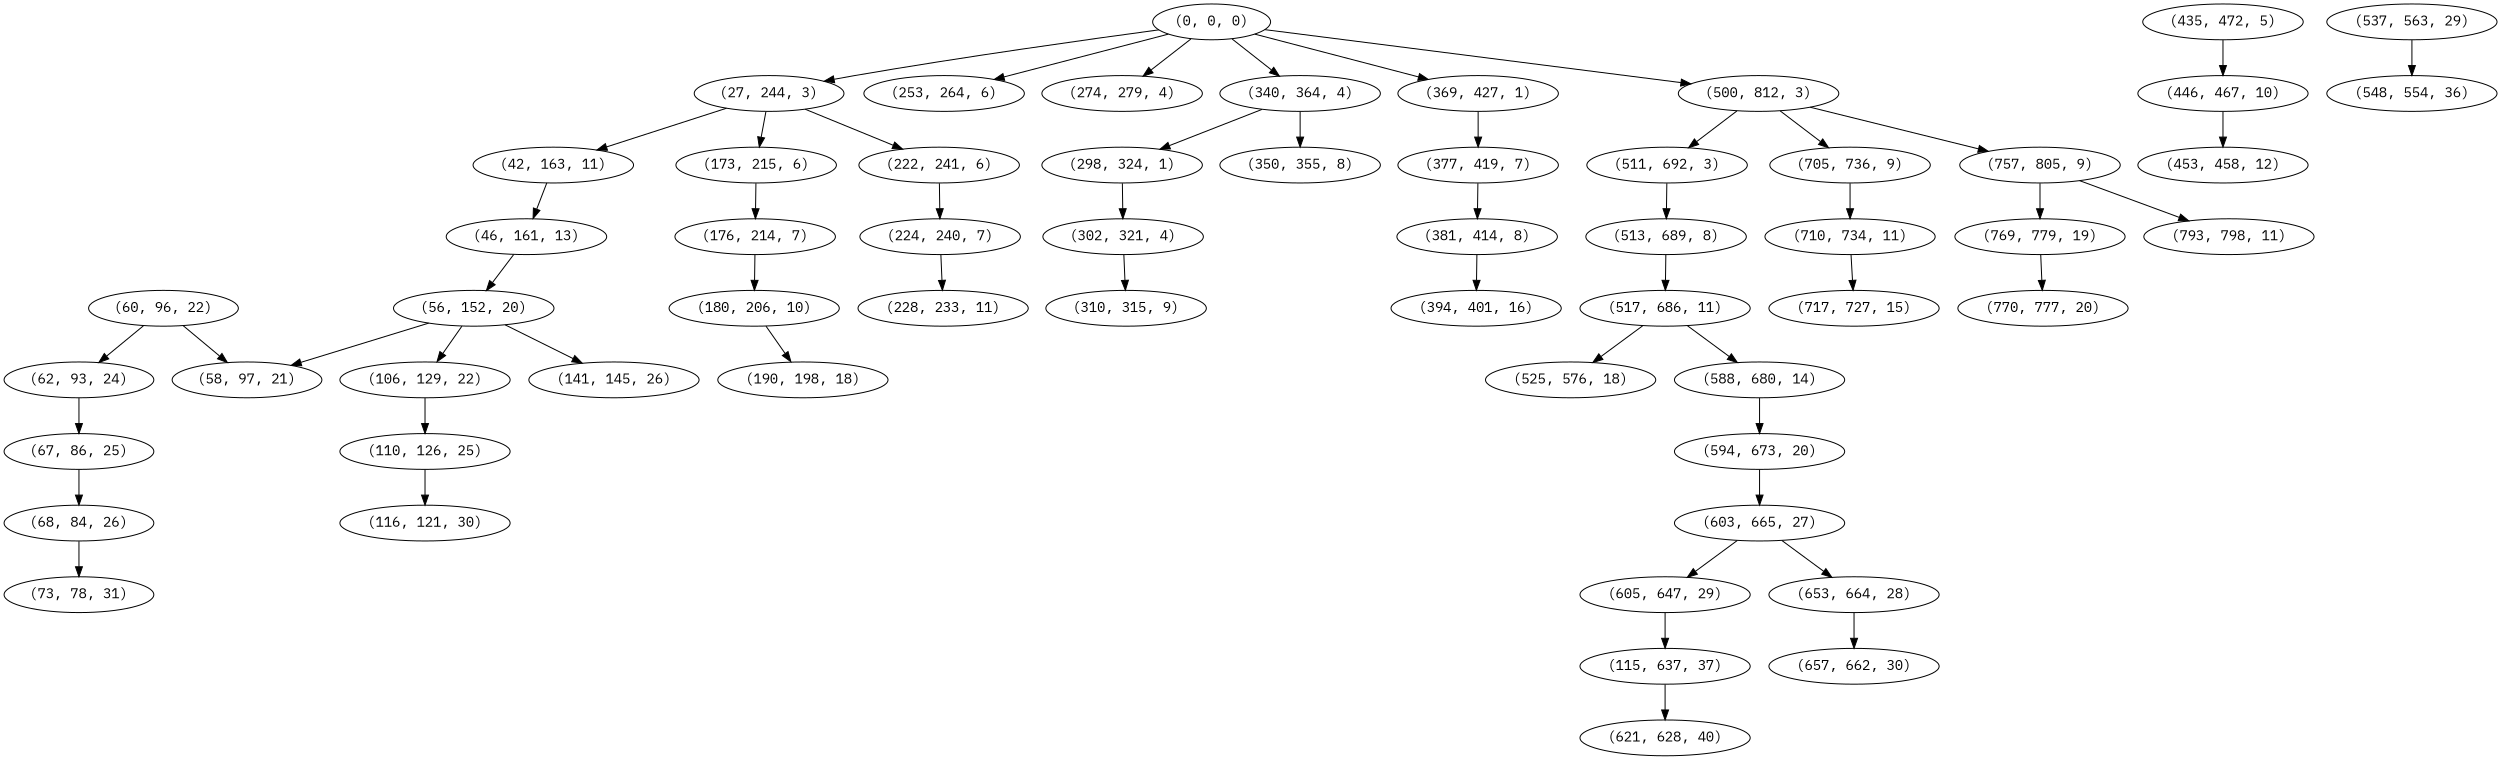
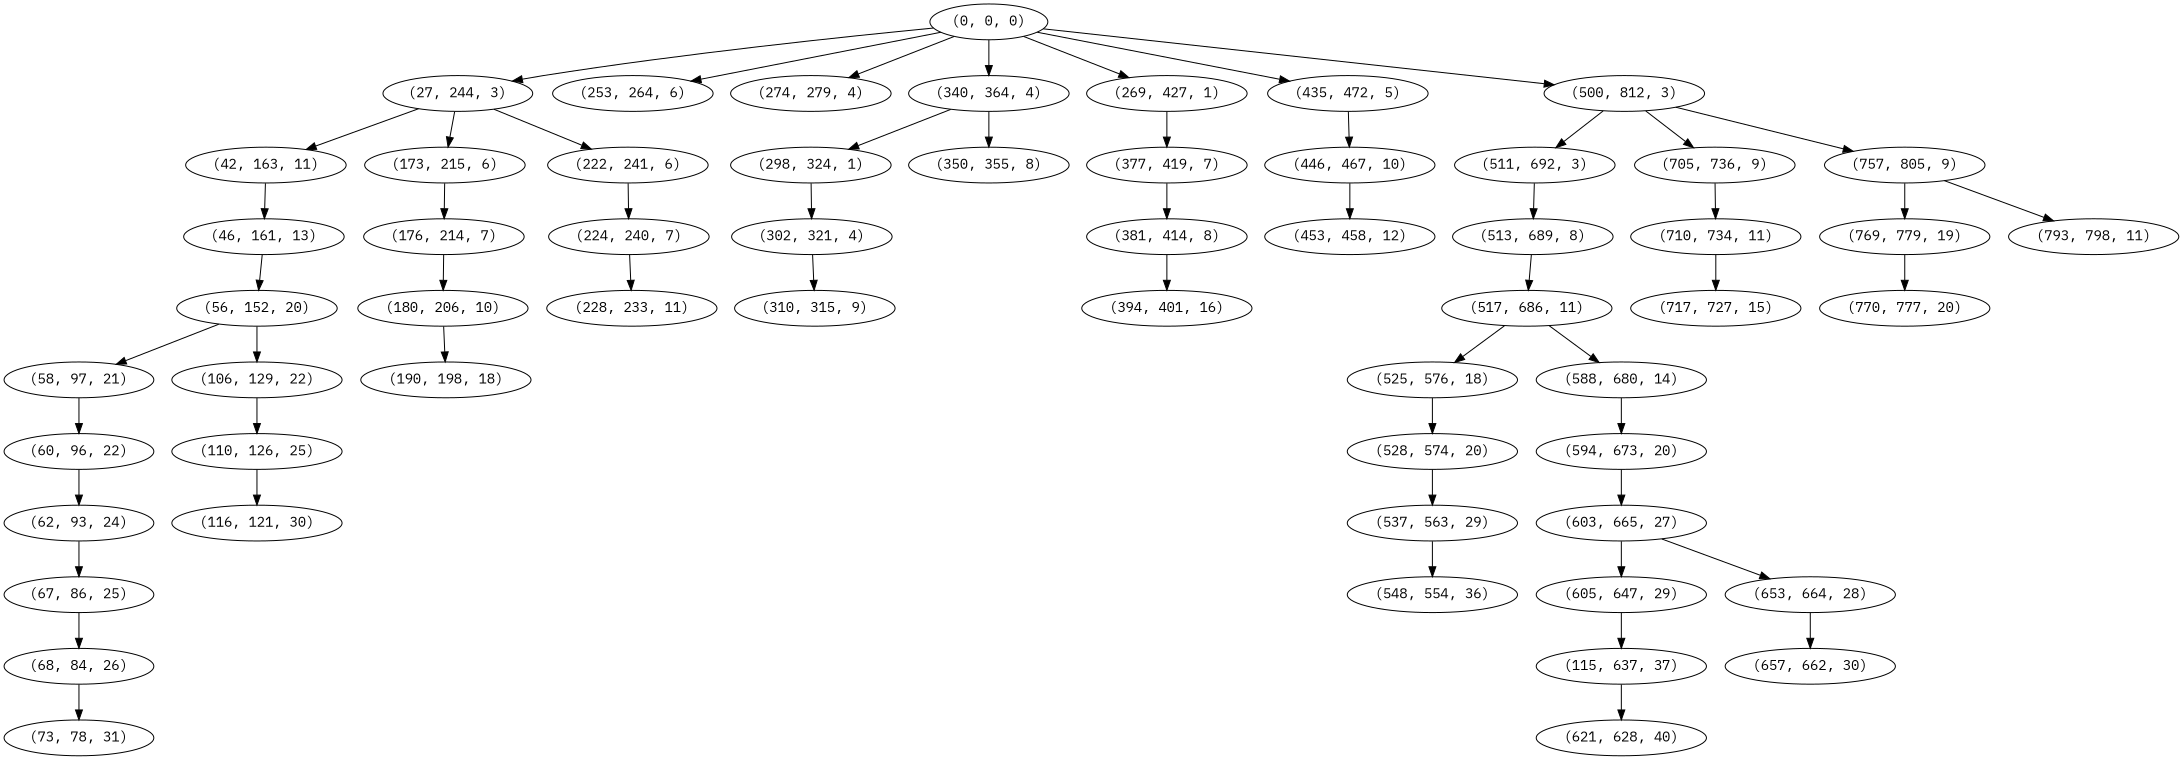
  digraph {
    fontname="IBM Plex Mono"
    node [fontname="IBM Plex Mono"]
    edge [fontname="IBM Plex Mono"]
    "(0, 0, 0)"
    "(27, 244, 3)"
    "(253, 264, 6)"
    "(274, 279, 4)"
    "(340, 364, 4)"
-   "(369, 427, 1)"
+   "(369, 427, 1)" [label="(269, 427, 1)"]
    "(435, 472, 5)"
    "(500, 812, 3)"
    "(42, 163, 11)"
    "(173, 215, 6)"
    "(222, 241, 6)"
    "(298, 324, 1)"
    "(302, 321, 4)"
    "(350, 355, 8)"
    "(377, 419, 7)"
    "(446, 467, 10)"
    n17 [label="(511, 692, 3)"]
    "(705, 736, 9)"
    "(757, 805, 9)"
    "(46, 161, 13)"
    "(176, 214, 7)"
    "(224, 240, 7)"
    "(56, 152, 20)"
    "(58, 97, 21)"
    "(106, 129, 22)"
-   "(141, 145, 26)"
    "(60, 96, 22)"
    "(110, 126, 25)"
    "(62, 93, 24)"
    "(67, 86, 25)"
    "(68, 84, 26)"
    "(73, 78, 31)"
    "(116, 121, 30)"
    "(180, 206, 10)"
    "(190, 198, 18)"
    "(228, 233, 11)"
    "(310, 315, 9)"
    "(381, 414, 8)"
    "(394, 401, 16)"
    "(453, 458, 12)"
    "(513, 689, 8)"
    "(710, 734, 11)"
    "(769, 779, 19)"
    "(793, 798, 11)"
    "(517, 686, 11)"
    "(525, 576, 18)"
    "(588, 680, 14)"
+   "(528, 574, 20)"
    "(594, 673, 20)"
    "(537, 563, 29)"
    "(548, 554, 36)"
    "(603, 665, 27)"
    "(605, 647, 29)"
    "(653, 664, 28)"
    n55 [label="(115, 637, 37)"]
    "(657, 662, 30)"
    "(621, 628, 40)"
    "(717, 727, 15)"
    "(770, 777, 20)"
    "(0, 0, 0)" -> "(27, 244, 3)"
    "(0, 0, 0)" -> "(253, 264, 6)"
    "(0, 0, 0)" -> "(274, 279, 4)"
    "(0, 0, 0)" -> "(340, 364, 4)"
    "(0, 0, 0)" -> "(369, 427, 1)"
+   "(0, 0, 0)" -> "(435, 472, 5)"
    "(0, 0, 0)" -> "(500, 812, 3)"
    "(27, 244, 3)" -> "(42, 163, 11)"
    "(27, 244, 3)" -> "(173, 215, 6)"
    "(27, 244, 3)" -> "(222, 241, 6)"
    "(340, 364, 4)" -> "(298, 324, 1)"
    "(340, 364, 4)" -> "(350, 355, 8)"
    "(369, 427, 1)" -> "(377, 419, 7)"
    "(435, 472, 5)" -> "(446, 467, 10)"
    "(500, 812, 3)" -> n17
    "(500, 812, 3)" -> "(705, 736, 9)"
    "(500, 812, 3)" -> "(757, 805, 9)"
    "(42, 163, 11)" -> "(46, 161, 13)"
    "(173, 215, 6)" -> "(176, 214, 7)"
    "(222, 241, 6)" -> "(224, 240, 7)"
    "(298, 324, 1)" -> "(302, 321, 4)"
    "(302, 321, 4)" -> "(310, 315, 9)"
    "(377, 419, 7)" -> "(381, 414, 8)"
    "(446, 467, 10)" -> "(453, 458, 12)"
    n17 -> "(513, 689, 8)"
    "(705, 736, 9)" -> "(710, 734, 11)"
    "(757, 805, 9)" -> "(769, 779, 19)"
    "(757, 805, 9)" -> "(793, 798, 11)"
    "(46, 161, 13)" -> "(56, 152, 20)"
    "(176, 214, 7)" -> "(180, 206, 10)"
    "(224, 240, 7)" -> "(228, 233, 11)"
    "(56, 152, 20)" -> "(58, 97, 21)"
    "(56, 152, 20)" -> "(106, 129, 22)"
-   "(56, 152, 20)" -> "(141, 145, 26)"
-   "(60, 96, 22)" -> "(58, 97, 21)"
+   "(58, 97, 21)" -> "(60, 96, 22)"
    "(106, 129, 22)" -> "(110, 126, 25)"
    "(60, 96, 22)" -> "(62, 93, 24)"
    "(110, 126, 25)" -> "(116, 121, 30)"
    "(62, 93, 24)" -> "(67, 86, 25)"
    "(67, 86, 25)" -> "(68, 84, 26)"
    "(68, 84, 26)" -> "(73, 78, 31)"
    "(180, 206, 10)" -> "(190, 198, 18)"
    "(381, 414, 8)" -> "(394, 401, 16)"
    "(513, 689, 8)" -> "(517, 686, 11)"
    "(710, 734, 11)" -> "(717, 727, 15)"
    "(769, 779, 19)" -> "(770, 777, 20)"
    "(517, 686, 11)" -> "(525, 576, 18)"
    "(517, 686, 11)" -> "(588, 680, 14)"
+   "(525, 576, 18)" -> "(528, 574, 20)"
    "(588, 680, 14)" -> "(594, 673, 20)"
+   "(528, 574, 20)" -> "(537, 563, 29)"
    "(594, 673, 20)" -> "(603, 665, 27)"
    "(537, 563, 29)" -> "(548, 554, 36)"
    "(603, 665, 27)" -> "(605, 647, 29)"
    "(603, 665, 27)" -> "(653, 664, 28)"
    "(605, 647, 29)" -> n55
    "(653, 664, 28)" -> "(657, 662, 30)"
    n55 -> "(621, 628, 40)"
  }
